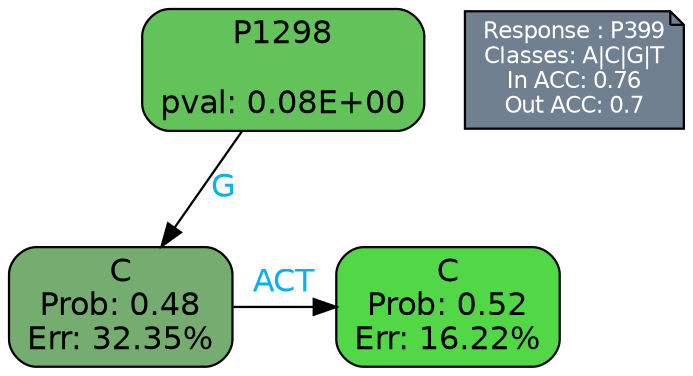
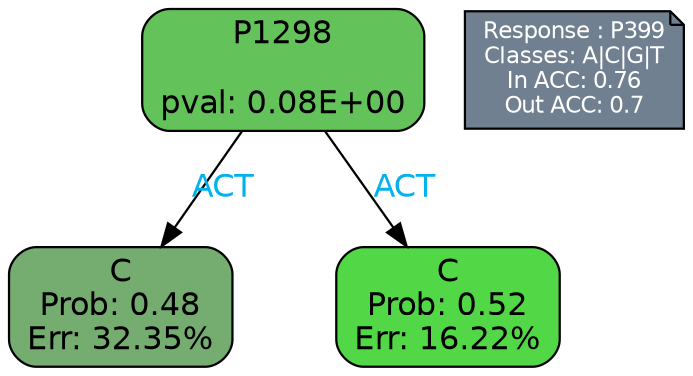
  digraph {
    ranksep=equally
    splines=polylines
    node [color=black fontname=helvetica shape=box style="filled, rounded"]
    edge [fontcolor=deepskyblue2 fontname=helvetica]
    n1 [fillcolor="#52d746" label="C\nProb: 0.52\nErr: 16.22%"]
    n2 [fillcolor="#75ad70" label="C\nProb: 0.48\nErr: 32.35%"]
    n3 [align=left fillcolor=slategray fontcolor=white fontsize=10 label="Response : P399\nClasses: A|C|G|T\nIn ACC: 0.76\nOut ACC: 0.7\n" shape=note style=filled]
    n4 [fillcolor="#63c35a" label="P1298\n\npval: 0.08E+00"]
    subgraph sub_1 {
      rank=same
      n1
      n2
    }
    subgraph sub_2 {
      rank=same
      n3
      n4
    }
-   n2 -> n1 [label=ACT]
-   n4 -> n2 [label=G]
+   n4 -> n1 [label=ACT]
+   n4 -> n2 [label=ACT]
  }
